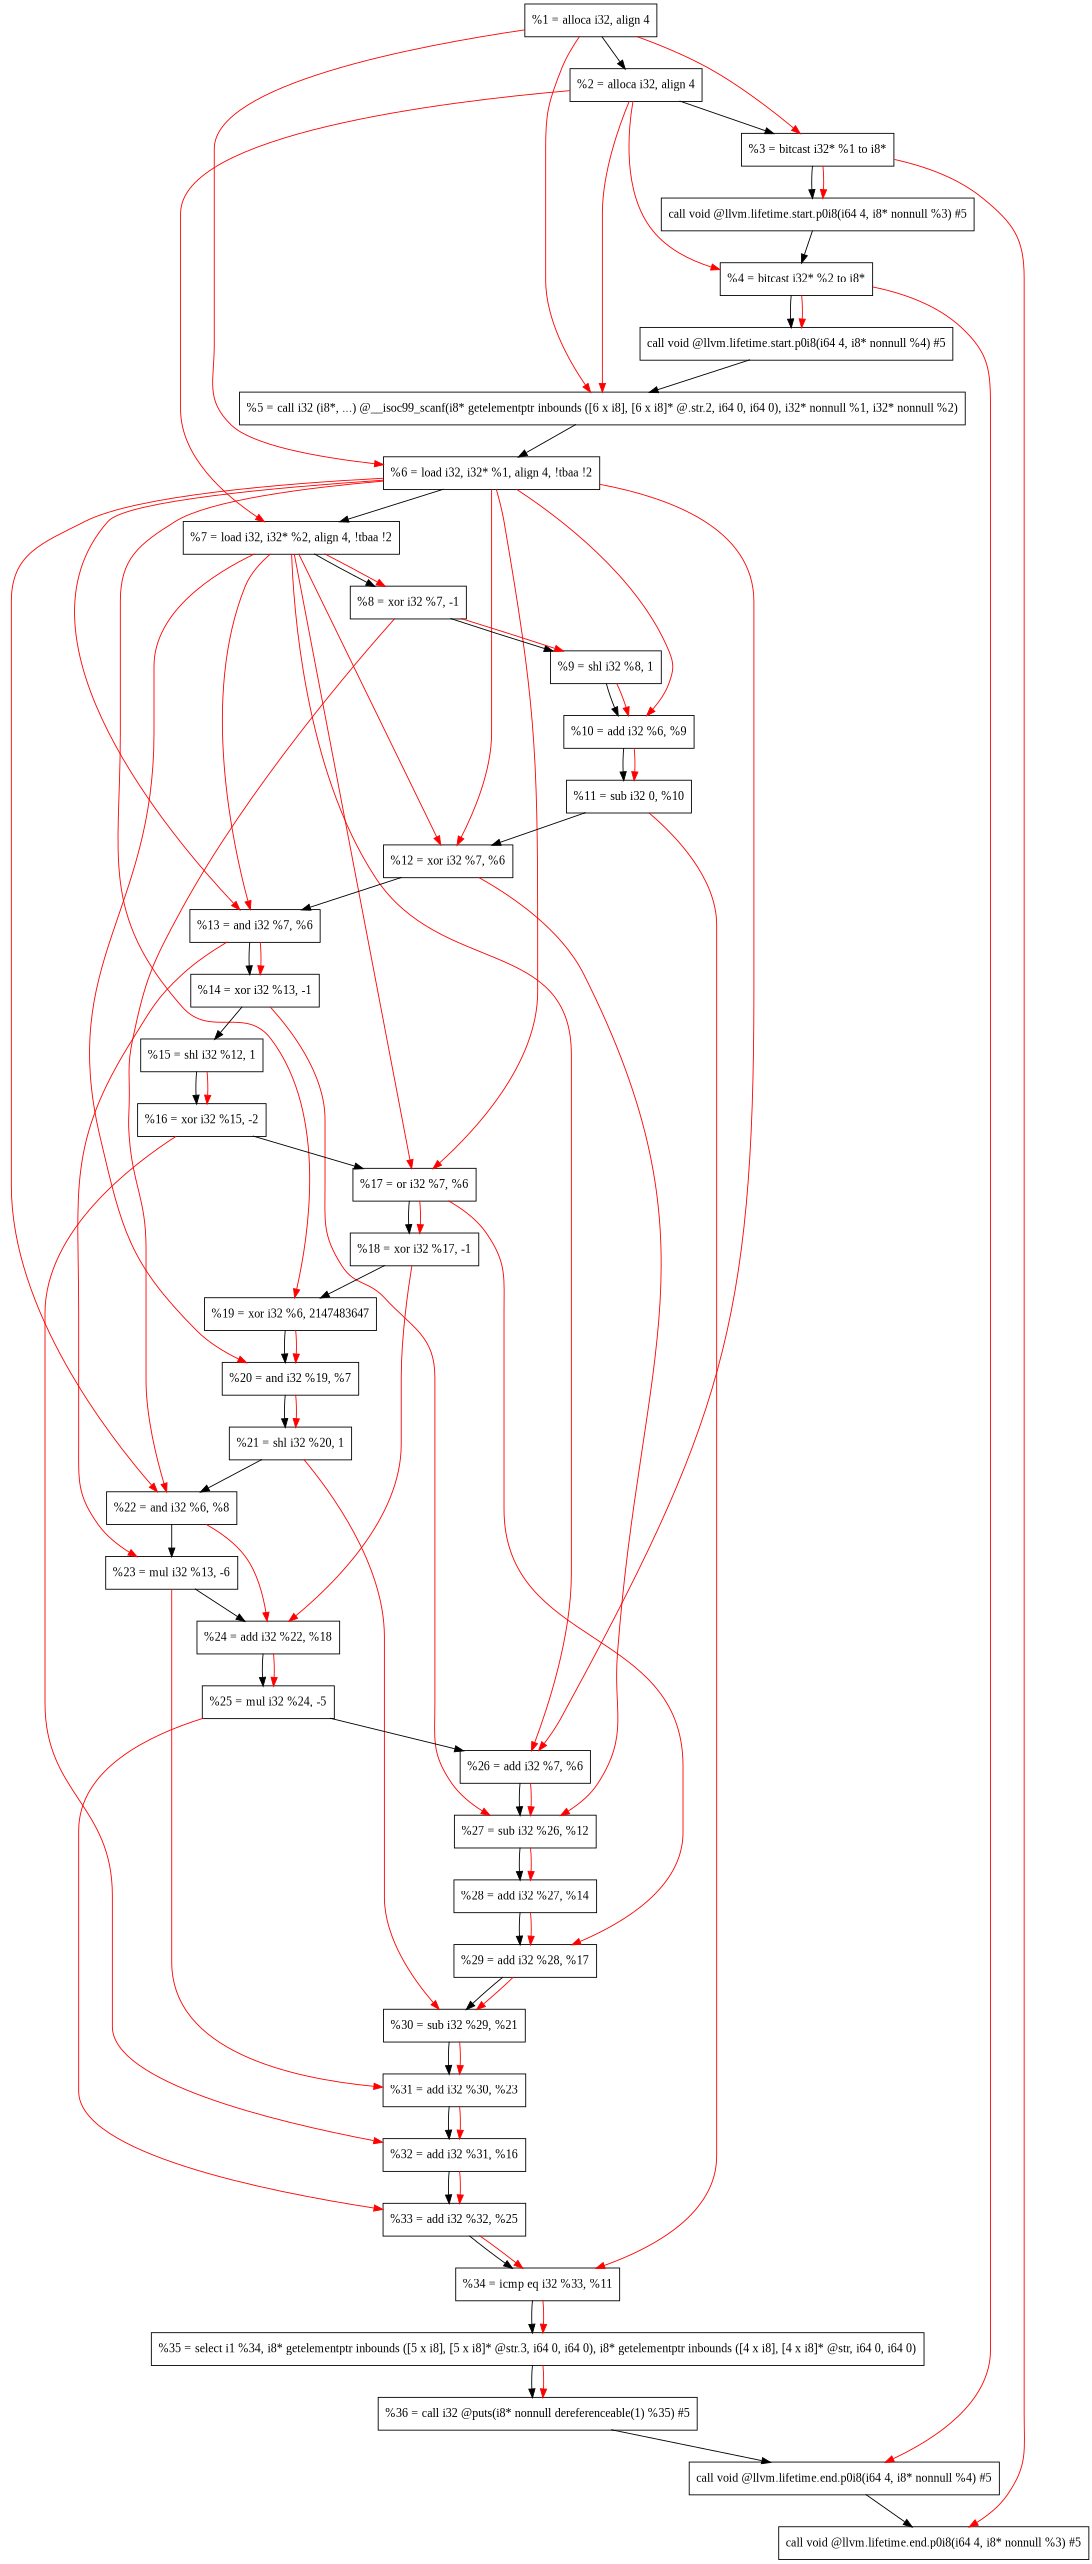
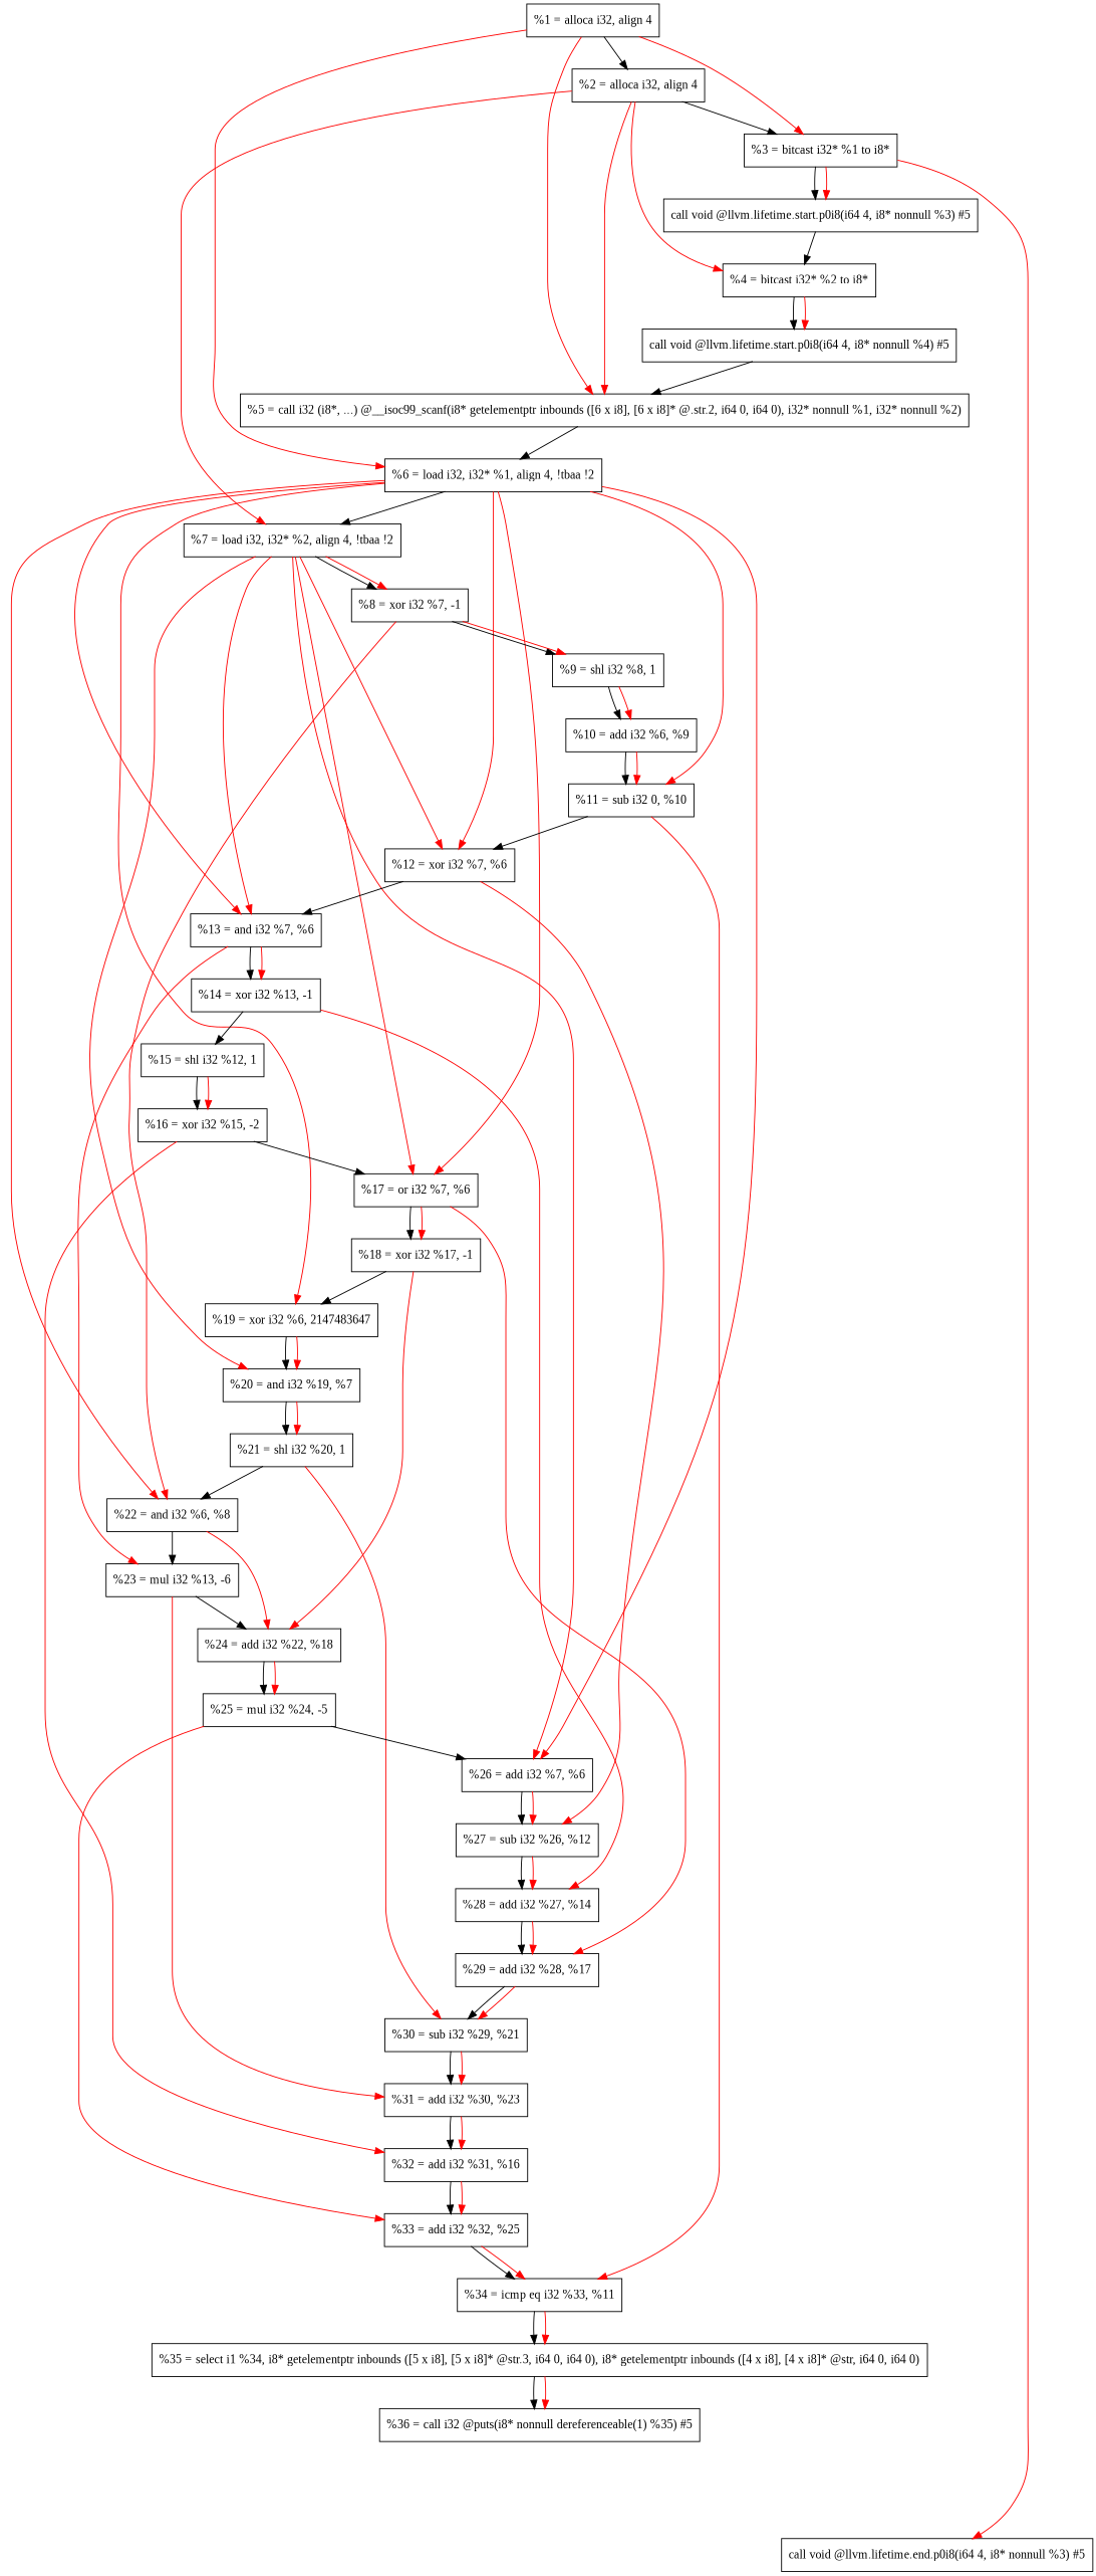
  digraph {
    fontname="Liberation Serif"
    node [fontname="Liberation Serif" shape=record]
    edge [fontname="Liberation Serif" color=red]
    n1 [label="  %1 = alloca i32, align 4"]
    n2 [label="  %2 = alloca i32, align 4"]
    n3 [label="  %3 = bitcast i32* %1 to i8*"]
    n4 [label="  %5 = call i32 (i8*, ...) @__isoc99_scanf(i8* getelementptr inbounds ([6 x i8], [6 x i8]* @.str.2, i64 0, i64 0), i32* nonnull %1, i32* nonnull %2)"]
    n5 [label="  %6 = load i32, i32* %1, align 4, !tbaa !2"]
    n6 [label="  %4 = bitcast i32* %2 to i8*"]
    n7 [label="  %7 = load i32, i32* %2, align 4, !tbaa !2"]
    n8 [label="  call void @llvm.lifetime.start.p0i8(i64 4, i8* nonnull %3) #5"]
    n9 [label="  call void @llvm.lifetime.end.p0i8(i64 4, i8* nonnull %3) #5"]
    n10 [label="  %10 = add i32 %6, %9"]
    n11 [label="  %12 = xor i32 %7, %6"]
    n12 [label="  %13 = and i32 %7, %6"]
    n13 [label="  %17 = or i32 %7, %6"]
    n14 [label="  %19 = xor i32 %6, 2147483647"]
    n15 [label="  %22 = and i32 %6, %8"]
    n16 [label="  %26 = add i32 %7, %6"]
    n17 [label="  call void @llvm.lifetime.start.p0i8(i64 4, i8* nonnull %4) #5"]
-   n18 [label="  call void @llvm.lifetime.end.p0i8(i64 4, i8* nonnull %4) #5"]
    n19 [label="  %8 = xor i32 %7, -1"]
    n20 [label="  %20 = and i32 %19, %7"]
    n21 [label="  %11 = sub i32 0, %10"]
    n22 [label="  %27 = sub i32 %26, %12"]
    n23 [label="  %14 = xor i32 %13, -1"]
    n24 [label="  %23 = mul i32 %13, -6"]
    n25 [label="  %18 = xor i32 %17, -1"]
    n26 [label="  %29 = add i32 %28, %17"]
    n27 [label="  %24 = add i32 %22, %18"]
    n28 [label="  %9 = shl i32 %8, 1"]
    n29 [label="  %21 = shl i32 %20, 1"]
    n30 [label="  %34 = icmp eq i32 %33, %11"]
    n31 [label="  %35 = select i1 %34, i8* getelementptr inbounds ([5 x i8], [5 x i8]* @str.3, i64 0, i64 0), i8* getelementptr inbounds ([4 x i8], [4 x i8]* @str, i64 0, i64 0)"]
    n32 [label="  %15 = shl i32 %12, 1"]
    n33 [label="  %16 = xor i32 %15, -2"]
    n34 [label="  %28 = add i32 %27, %14"]
    n35 [label="  %31 = add i32 %30, %23"]
    n36 [label="  %32 = add i32 %31, %16"]
    n37 [label="  %33 = add i32 %32, %25"]
    n38 [label="  %30 = sub i32 %29, %21"]
    n39 [label="  %25 = mul i32 %24, -5"]
    n40 [label="  %36 = call i32 @puts(i8* nonnull dereferenceable(1) %35) #5"]
    n1 -> n2 [color=""]
    n1 -> n3
    n1 -> n4
    n1 -> n5
    n2 -> n3 [color=""]
    n2 -> n4
    n2 -> n6
    n2 -> n7
    n3 -> n8 [color=""]
    n3 -> n8
    n3 -> n9
    n4 -> n5 [color=""]
    n5 -> n7 [color=""]
-   n5 -> n10
+   n5 -> n21
    n5 -> n11
    n5 -> n12
    n5 -> n13
    n5 -> n14
    n5 -> n15
    n5 -> n16
    n6 -> n17 [color=""]
    n6 -> n17
-   n6 -> n18
    n7 -> n11
    n7 -> n12
    n7 -> n13
    n7 -> n16
    n7 -> n19 [color=""]
    n7 -> n19
    n7 -> n20
    n8 -> n6 [color=""]
    n10 -> n21 [color=""]
    n10 -> n21
    n11 -> n12 [color=""]
    n11 -> n22
    n12 -> n23 [color=""]
    n12 -> n23
    n12 -> n24
    n13 -> n25 [color=""]
    n13 -> n25
    n13 -> n26
    n14 -> n20 [color=""]
    n14 -> n20
    n15 -> n24 [color=""]
    n15 -> n27
    n16 -> n22 [color=""]
    n16 -> n22
    n17 -> n4 [color=""]
-   n18 -> n9 [color=""]
    n19 -> n15
    n19 -> n28 [color=""]
    n19 -> n28
    n20 -> n29 [color=""]
    n20 -> n29
    n21 -> n11 [color=""]
    n21 -> n30
    n22 -> n34 [color=""]
    n22 -> n34
    n23 -> n32 [color=""]
-   n23 -> n22
+   n23 -> n34
    n24 -> n27 [color=""]
    n24 -> n35
    n25 -> n14 [color=""]
    n25 -> n27
    n26 -> n38 [color=""]
    n26 -> n38
    n27 -> n39 [color=""]
    n27 -> n39
    n28 -> n10 [color=""]
    n28 -> n10
    n29 -> n15 [color=""]
    n29 -> n38
    n30 -> n31 [color=""]
    n30 -> n31
    n31 -> n40 [color=""]
    n31 -> n40
    n32 -> n33 [color=""]
    n32 -> n33
    n33 -> n13 [color=""]
    n33 -> n36
    n34 -> n26 [color=""]
    n34 -> n26
    n35 -> n36 [color=""]
    n35 -> n36
    n36 -> n37 [color=""]
    n36 -> n37
    n37 -> n30 [color=""]
    n37 -> n30
    n38 -> n35 [color=""]
    n38 -> n35
    n39 -> n16 [color=""]
    n39 -> n37
-   n40 -> n18 [color=""]
  }
